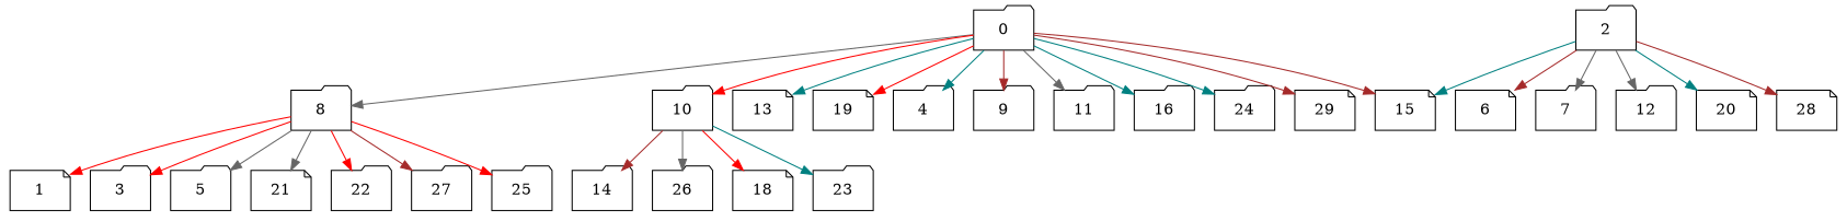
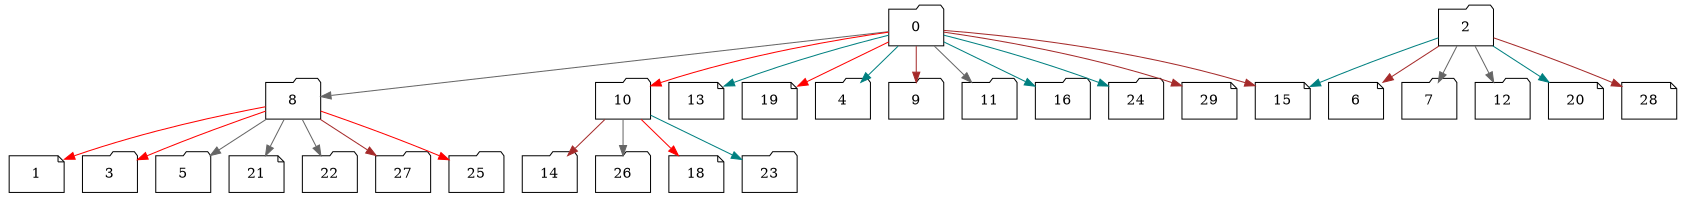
  digraph {
    node [shape=folder]
    edge [color=gray40]
    n1 [label=0]
    n2 [label=8]
    n3 [label=10]
    n4 [label=13 shape=note]
    n5 [label=19 shape=note]
    n6 [label=4]
    n7 [label=9]
    n8 [label=11]
    n9 [label=16]
    n10 [label=24]
    n11 [label=29 shape=note]
    n12 [label=15 shape=note]
    n13 [label=2]
    n14 [label=6 shape=note]
    n15 [label=7]
    n16 [label=12]
    n17 [label=20 shape=note]
    n18 [label=28 shape=note]
    n19 [label=1 shape=note]
    n20 [label=3]
    n21 [label=5]
    n22 [label=21 shape=note]
    n23 [label=22]
    n24 [label=27]
    n25 [label=25]
    n26 [label=14]
    n27 [label=26]
    n28 [label=18 shape=note]
    n29 [label=23]
    n1 -> n2
    n1 -> n3 [color=red]
    n1 -> n4 [color=teal]
    n1 -> n5 [color=red]
    n1 -> n6 [color=teal]
    n1 -> n7 [color=brown]
    n1 -> n8
    n1 -> n9 [color=teal]
    n1 -> n10 [color=teal]
    n1 -> n11 [color=brown]
    n1 -> n12 [color=brown]
    n2 -> n19 [color=red]
    n2 -> n20 [color=red]
    n2 -> n21
    n2 -> n22
-   n2 -> n23 [color=red]
+   n2 -> n23
    n2 -> n24 [color=brown]
    n2 -> n25 [color=red]
    n3 -> n26 [color=brown]
    n3 -> n27
    n3 -> n28 [color=red]
    n3 -> n29 [color=teal]
    n13 -> n12 [color=teal]
    n13 -> n14 [color=brown]
    n13 -> n15
    n13 -> n16
    n13 -> n17 [color=teal]
    n13 -> n18 [color=brown]
  }
